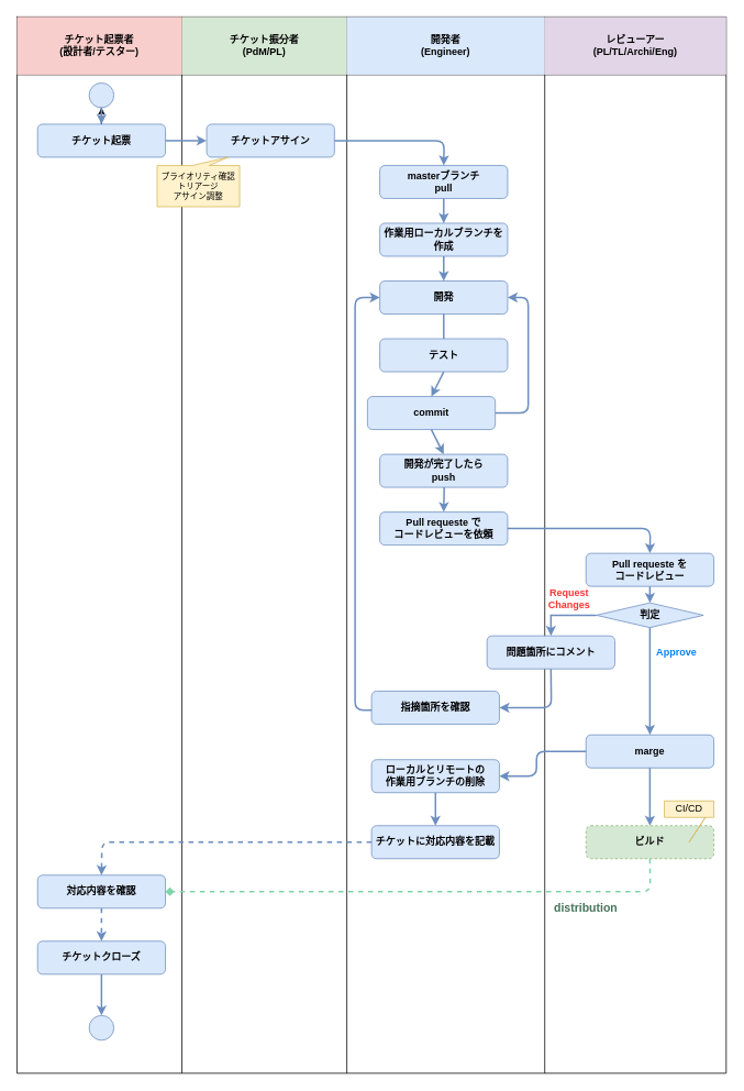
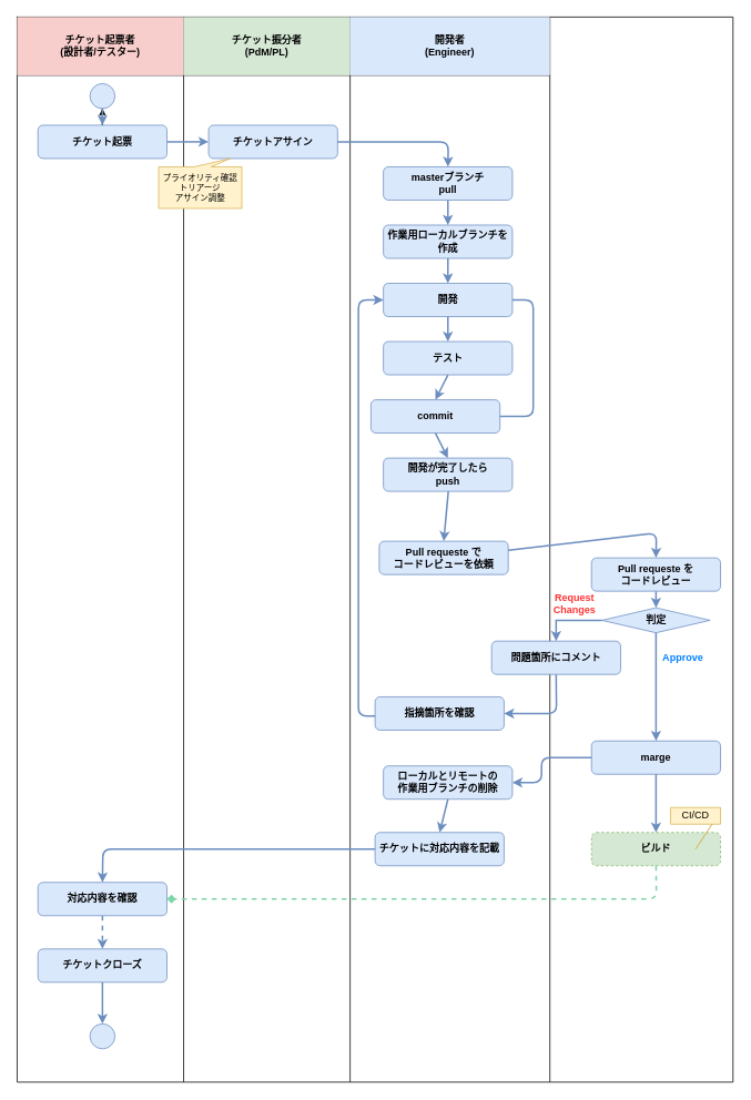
  <mxCell id="0" />
  <mxCell id="1" parent="0" />
  <mxCell id="2" value="" style="shape=table;html=1;whiteSpace=wrap;startSize=0;container=1;collapsible=0;childLayout=tableLayout;" parent="1" vertex="1"><mxGeometry x="20" y="20" width="860" height="1280" as="geometry" /></mxCell>
  <mxCell id="3" value="" style="shape=partialRectangle;html=1;whiteSpace=wrap;collapsible=0;dropTarget=0;pointerEvents=0;fillColor=none;top=0;left=0;bottom=0;right=0;points=[[0,0.5],[1,0.5]];portConstraint=eastwest;" parent="2" vertex="1"><mxGeometry width="860" height="70" as="geometry" /></mxCell>
  <mxCell id="4" value="チケット起票者&lt;br&gt;(設計者/テスター)" style="shape=partialRectangle;html=1;whiteSpace=wrap;connectable=0;fillColor=#f8cecc;top=0;left=0;bottom=0;right=0;overflow=hidden;fontStyle=1;perimeterSpacing=1;" parent="3" vertex="1"><mxGeometry width="200" height="70" as="geometry" /></mxCell>
  <mxCell id="5" value="&lt;b&gt;チケット振分者&lt;br&gt;(PdM/PL)&lt;/b&gt;" style="shape=partialRectangle;html=1;whiteSpace=wrap;connectable=0;fillColor=#d5e8d4;top=0;left=0;bottom=0;right=0;overflow=hidden;strokeWidth=1;" parent="3" vertex="1"><mxGeometry x="200" width="200" height="70" as="geometry" /></mxCell>
  <mxCell id="6" value="開発者&lt;br&gt;(Engineer)" style="shape=partialRectangle;html=1;whiteSpace=wrap;connectable=0;fillColor=#dae8fc;top=0;left=0;bottom=0;right=0;overflow=hidden;fontStyle=1;strokeWidth=1;" parent="3" vertex="1"><mxGeometry x="400" width="240" height="70" as="geometry" /></mxCell>
- <mxCell id="7" value="レビューアー&lt;br&gt;(PL/TL/Archi/Eng)" style="shape=partialRectangle;html=1;whiteSpace=wrap;connectable=0;fillColor=#e1d5e7;top=0;left=0;bottom=0;right=0;overflow=hidden;strokeColor=#9673a6;fontStyle=1" parent="3" vertex="1"><mxGeometry x="640" width="220" height="70" as="geometry" /></mxCell>
  <mxCell id="8" value="" style="shape=partialRectangle;html=1;whiteSpace=wrap;collapsible=0;dropTarget=0;pointerEvents=0;fillColor=none;top=0;left=0;bottom=0;right=0;points=[[0,0.5],[1,0.5]];portConstraint=eastwest;" parent="2" vertex="1"><mxGeometry y="70" width="860" height="1210" as="geometry" /></mxCell>
  <mxCell id="9" value="" style="shape=partialRectangle;html=1;whiteSpace=wrap;connectable=0;fillColor=none;top=0;left=0;bottom=0;right=0;overflow=hidden;" parent="8" vertex="1"><mxGeometry width="200" height="1210" as="geometry" /></mxCell>
  <mxCell id="10" value="" style="shape=partialRectangle;html=1;whiteSpace=wrap;connectable=0;fillColor=none;top=0;left=0;bottom=0;right=0;overflow=hidden;" parent="8" vertex="1"><mxGeometry x="200" width="200" height="1210" as="geometry" /></mxCell>
  <mxCell id="11" value="" style="shape=partialRectangle;html=1;whiteSpace=wrap;connectable=0;fillColor=none;top=0;left=0;bottom=0;right=0;overflow=hidden;" parent="8" vertex="1"><mxGeometry x="400" width="240" height="1210" as="geometry" /></mxCell>
  <mxCell id="12" style="shape=partialRectangle;html=1;whiteSpace=wrap;connectable=0;fillColor=none;top=0;left=0;bottom=0;right=0;overflow=hidden;" parent="8" vertex="1"><mxGeometry x="640" width="220" height="1210" as="geometry" /></mxCell>
  <mxCell id="13" value="" style="ellipse;whiteSpace=wrap;html=1;aspect=fixed;strokeColor=#6c8ebf;strokeWidth=1;fillColor=#dae8fc;" parent="1" vertex="1"><mxGeometry x="107.5" y="100" width="30" height="30" as="geometry" /></mxCell>
  <mxCell id="14" value="" style="edgeStyle=orthogonalEdgeStyle;rounded=0;orthogonalLoop=1;jettySize=auto;html=1;" edge="1" parent="1" source="15" target="13"><mxGeometry relative="1" as="geometry" /></mxCell>
  <mxCell id="15" value="チケット起票" style="rounded=1;whiteSpace=wrap;html=1;strokeColor=#6c8ebf;strokeWidth=1;fillColor=#dae8fc;fontStyle=1" parent="1" vertex="1"><mxGeometry x="45" y="150" width="155" height="40" as="geometry" /></mxCell>
  <mxCell id="16" value="" style="endArrow=classic;html=1;strokeColor=#6c8ebf;fontColor=#45735B;fillColor=#dae8fc;exitX=0.5;exitY=1;exitDx=0;exitDy=0;entryX=0.5;entryY=0;entryDx=0;entryDy=0;strokeWidth=2;" parent="1" source="13" target="15" edge="1"><mxGeometry width="50" height="50" relative="1" as="geometry"><mxPoint x="460" y="400" as="sourcePoint" /><mxPoint x="510" y="350" as="targetPoint" /><Array as="points" /></mxGeometry></mxCell>
  <mxCell id="17" value="チケットアサイン" style="rounded=1;whiteSpace=wrap;html=1;strokeColor=#6c8ebf;strokeWidth=1;fillColor=#dae8fc;fontStyle=1" parent="1" vertex="1"><mxGeometry x="250" y="150" width="155" height="40" as="geometry" /></mxCell>
  <mxCell id="18" value="" style="endArrow=classic;html=1;strokeColor=#6c8ebf;fontColor=#45735B;fillColor=#dae8fc;exitX=1;exitY=0.5;exitDx=0;exitDy=0;entryX=0;entryY=0.5;entryDx=0;entryDy=0;strokeWidth=2;" parent="1" source="15" target="17" edge="1"><mxGeometry width="50" height="50" relative="1" as="geometry"><mxPoint x="132.5" y="130" as="sourcePoint" /><mxPoint x="132.5" y="160" as="targetPoint" /><Array as="points" /></mxGeometry></mxCell>
  <mxCell id="19" value="masterブランチ&lt;br&gt;pull" style="rounded=1;whiteSpace=wrap;html=1;strokeColor=#6c8ebf;strokeWidth=1;fillColor=#dae8fc;fontStyle=1" parent="1" vertex="1"><mxGeometry x="460" y="200" width="155" height="40" as="geometry" /></mxCell>
  <mxCell id="20" value="" style="endArrow=classic;html=1;strokeColor=#6c8ebf;fontColor=#45735B;fillColor=#dae8fc;exitX=1;exitY=0.5;exitDx=0;exitDy=0;entryX=0.5;entryY=0;entryDx=0;entryDy=0;strokeWidth=2;" parent="1" source="17" target="19" edge="1"><mxGeometry width="50" height="50" relative="1" as="geometry"><mxPoint x="210" y="180" as="sourcePoint" /><mxPoint x="260" y="180" as="targetPoint" /><Array as="points"><mxPoint x="538" y="170" /></Array></mxGeometry></mxCell>
  <mxCell id="21" value="作業用ローカルブランチを作成" style="rounded=1;whiteSpace=wrap;html=1;strokeColor=#6c8ebf;strokeWidth=1;fillColor=#dae8fc;fontStyle=1" parent="1" vertex="1"><mxGeometry x="460" y="270" width="155" height="40" as="geometry" /></mxCell>
  <mxCell id="22" value="" style="endArrow=classic;html=1;strokeColor=#6c8ebf;fontColor=#45735B;fillColor=#dae8fc;exitX=0.5;exitY=1;exitDx=0;exitDy=0;entryX=0.5;entryY=0;entryDx=0;entryDy=0;strokeWidth=2;" parent="1" source="19" target="21" edge="1"><mxGeometry width="50" height="50" relative="1" as="geometry"><mxPoint x="415" y="180" as="sourcePoint" /><mxPoint x="537.5" y="210" as="targetPoint" /><Array as="points" /></mxGeometry></mxCell>
  <mxCell id="23" value="開発" style="rounded=1;whiteSpace=wrap;html=1;strokeColor=#6c8ebf;strokeWidth=1;fillColor=#dae8fc;fontStyle=1" parent="1" vertex="1"><mxGeometry x="460" y="340" width="155" height="40" as="geometry" /></mxCell>
  <mxCell id="24" value="" style="endArrow=classic;html=1;strokeColor=#6c8ebf;fontColor=#45735B;fillColor=#dae8fc;exitX=0.5;exitY=1;exitDx=0;exitDy=0;entryX=0.5;entryY=0;entryDx=0;entryDy=0;strokeWidth=2;" parent="1" source="21" target="23" edge="1"><mxGeometry width="50" height="50" relative="1" as="geometry"><mxPoint x="527.5" y="310" as="sourcePoint" /><mxPoint x="537.5" y="280" as="targetPoint" /><Array as="points" /></mxGeometry></mxCell>
  <mxCell id="25" value="テスト" style="rounded=1;whiteSpace=wrap;html=1;strokeColor=#6c8ebf;strokeWidth=1;fillColor=#dae8fc;fontStyle=1" parent="1" vertex="1"><mxGeometry x="460" y="410" width="155" height="40" as="geometry" /></mxCell>
- <mxCell id="26" value="" style="endArrow=none;html=1;strokeColor=#6c8ebf;fontColor=#45735B;fillColor=#dae8fc;exitX=0.5;exitY=1;exitDx=0;exitDy=0;entryX=0.5;entryY=0;entryDx=0;entryDy=0;strokeWidth=2;" parent="1" source="23" target="25" edge="1"><mxGeometry width="50" height="50" relative="1" as="geometry"><mxPoint x="527.5" y="380" as="sourcePoint" /><mxPoint x="537.5" y="350" as="targetPoint" /><Array as="points" /></mxGeometry></mxCell>
+ <mxCell id="26" value="" style="endArrow=classic;html=1;strokeColor=#6c8ebf;fontColor=#45735B;fillColor=#dae8fc;exitX=0.5;exitY=1;exitDx=0;exitDy=0;entryX=0.5;entryY=0;entryDx=0;entryDy=0;strokeWidth=2;" parent="1" source="23" target="25" edge="1"><mxGeometry width="50" height="50" relative="1" as="geometry"><mxPoint x="527.5" y="380" as="sourcePoint" /><mxPoint x="537.5" y="350" as="targetPoint" /><Array as="points" /></mxGeometry></mxCell>
  <mxCell id="27" value="commit" style="rounded=1;whiteSpace=wrap;html=1;strokeColor=#6c8ebf;strokeWidth=1;fillColor=#dae8fc;fontStyle=1" parent="1" vertex="1"><mxGeometry x="445" y="480" width="155" height="40" as="geometry" /></mxCell>
  <mxCell id="28" value="" style="endArrow=classic;html=1;strokeColor=#6c8ebf;fontColor=#45735B;fillColor=#dae8fc;exitX=0.5;exitY=1;exitDx=0;exitDy=0;entryX=0.5;entryY=0;entryDx=0;entryDy=0;strokeWidth=2;" parent="1" source="25" target="27" edge="1"><mxGeometry width="50" height="50" relative="1" as="geometry"><mxPoint x="527.5" y="450" as="sourcePoint" /><mxPoint x="537.5" y="420" as="targetPoint" /><Array as="points" /></mxGeometry></mxCell>
- <mxCell id="29" value="" style="endArrow=classic;html=1;strokeColor=#6c8ebf;fontColor=#45735B;fillColor=#dae8fc;exitX=1;exitY=0.5;exitDx=0;exitDy=0;entryX=1;entryY=0.5;entryDx=0;entryDy=0;strokeWidth=2;" parent="1" source="27" target="23" edge="1"><mxGeometry width="50" height="50" relative="1" as="geometry"><mxPoint x="415" y="180" as="sourcePoint" /><mxPoint x="537.5" y="210" as="targetPoint" /><Array as="points"><mxPoint x="640" y="500" /><mxPoint x="640" y="360" /></Array></mxGeometry></mxCell>
+ <mxCell id="29" value="" style="endArrow=none;html=1;strokeColor=#6c8ebf;fontColor=#45735B;fillColor=#dae8fc;exitX=1;exitY=0.5;exitDx=0;exitDy=0;entryX=1;entryY=0.5;entryDx=0;entryDy=0;strokeWidth=2;" parent="1" source="27" target="23" edge="1"><mxGeometry width="50" height="50" relative="1" as="geometry"><mxPoint x="415" y="180" as="sourcePoint" /><mxPoint x="537.5" y="210" as="targetPoint" /><Array as="points"><mxPoint x="640" y="500" /><mxPoint x="640" y="360" /></Array></mxGeometry></mxCell>
  <mxCell id="30" value="" style="edgeStyle=orthogonalEdgeStyle;rounded=0;orthogonalLoop=1;jettySize=auto;html=1;strokeColor=#6c8ebf;strokeWidth=2;fontColor=#45735B;exitX=0.5;exitY=1;exitDx=0;exitDy=0;entryX=0.5;entryY=0;entryDx=0;entryDy=0;fillColor=#dae8fc;" parent="1" source="35" target="37" edge="1"><mxGeometry relative="1" as="geometry" /></mxCell>
  <mxCell id="31" value="開発が完了したら &lt;br&gt;push" style="rounded=1;whiteSpace=wrap;html=1;strokeColor=#6c8ebf;strokeWidth=1;fillColor=#dae8fc;fontStyle=1" parent="1" vertex="1"><mxGeometry x="460" y="550" width="155" height="40" as="geometry" /></mxCell>
  <mxCell id="32" value="" style="endArrow=classic;html=1;strokeColor=#6c8ebf;fontColor=#45735B;fillColor=#dae8fc;exitX=0.5;exitY=1;exitDx=0;exitDy=0;entryX=0.5;entryY=0;entryDx=0;entryDy=0;strokeWidth=2;" parent="1" source="27" target="31" edge="1"><mxGeometry width="50" height="50" relative="1" as="geometry"><mxPoint x="547.5" y="460" as="sourcePoint" /><mxPoint x="547.5" y="490" as="targetPoint" /><Array as="points" /></mxGeometry></mxCell>
- <mxCell id="33" value="Pull requeste で&lt;br&gt;コードレビューを依頼" style="rounded=1;whiteSpace=wrap;html=1;strokeColor=#6c8ebf;strokeWidth=1;fillColor=#dae8fc;fontStyle=1" parent="1" vertex="1"><mxGeometry x="460" y="620" width="155" height="40" as="geometry" /></mxCell>
+ <mxCell id="33" value="Pull requeste で&lt;br&gt;コードレビューを依頼" style="rounded=1;whiteSpace=wrap;html=1;strokeColor=#6c8ebf;strokeWidth=1;fillColor=#dae8fc;fontStyle=1" parent="1" vertex="1"><mxGeometry x="455" y="650" width="155" height="40" as="geometry" /></mxCell>
  <mxCell id="34" value="" style="endArrow=classic;html=1;strokeColor=#6c8ebf;fontColor=#45735B;fillColor=#dae8fc;entryX=0.5;entryY=0;entryDx=0;entryDy=0;strokeWidth=2;" parent="1" target="33" edge="1"><mxGeometry width="50" height="50" relative="1" as="geometry"><mxPoint x="538" y="590" as="sourcePoint" /><mxPoint x="547.5" y="560" as="targetPoint" /><Array as="points" /></mxGeometry></mxCell>
  <mxCell id="35" value="Pull requeste を&lt;br&gt;コードレビュー" style="rounded=1;whiteSpace=wrap;html=1;strokeColor=#6c8ebf;strokeWidth=1;fillColor=#dae8fc;fontStyle=1" parent="1" vertex="1"><mxGeometry x="710" y="670" width="155" height="40" as="geometry" /></mxCell>
  <mxCell id="36" value="" style="endArrow=classic;html=1;strokeColor=#6c8ebf;fontColor=#45735B;fillColor=#dae8fc;entryX=0.5;entryY=0;entryDx=0;entryDy=0;strokeWidth=2;" parent="1" source="33" target="35" edge="1"><mxGeometry width="50" height="50" relative="1" as="geometry"><mxPoint x="650" y="640" as="sourcePoint" /><mxPoint x="782.5" y="670" as="targetPoint" /><Array as="points"><mxPoint x="788" y="640" /></Array></mxGeometry></mxCell>
  <mxCell id="37" value="判定" style="rhombus;whiteSpace=wrap;html=1;strokeColor=#6c8ebf;strokeWidth=1;fillColor=#dae8fc;fontStyle=1" parent="1" vertex="1"><mxGeometry x="722.5" y="730" width="130" height="30" as="geometry" /></mxCell>
  <mxCell id="38" value="marge" style="rounded=1;whiteSpace=wrap;html=1;strokeColor=#6c8ebf;strokeWidth=1;fillColor=#dae8fc;fontStyle=1" parent="1" vertex="1"><mxGeometry x="710" y="890" width="155" height="40" as="geometry" /></mxCell>
  <mxCell id="39" value="問題箇所にコメント" style="rounded=1;whiteSpace=wrap;html=1;strokeColor=#6c8ebf;strokeWidth=1;fillColor=#dae8fc;fontStyle=1;" parent="1" vertex="1"><mxGeometry x="590" y="770" width="155" height="40" as="geometry" /></mxCell>
  <mxCell id="40" value="" style="edgeStyle=orthogonalEdgeStyle;rounded=0;orthogonalLoop=1;jettySize=auto;html=1;strokeColor=#6c8ebf;strokeWidth=2;fontColor=#45735B;exitX=0.5;exitY=1;exitDx=0;exitDy=0;entryX=0.5;entryY=0;entryDx=0;entryDy=0;fillColor=#dae8fc;" parent="1" source="37" target="38" edge="1"><mxGeometry relative="1" as="geometry"><mxPoint x="797.5" y="720" as="sourcePoint" /><mxPoint x="797.5" y="740" as="targetPoint" /></mxGeometry></mxCell>
  <mxCell id="41" value="" style="edgeStyle=orthogonalEdgeStyle;rounded=0;orthogonalLoop=1;jettySize=auto;html=1;strokeColor=#6c8ebf;strokeWidth=2;fontColor=#45735B;exitX=0;exitY=0.5;exitDx=0;exitDy=0;entryX=0.5;entryY=0;entryDx=0;entryDy=0;fillColor=#dae8fc;" parent="1" source="37" target="39" edge="1"><mxGeometry relative="1" as="geometry"><mxPoint x="797.5" y="770" as="sourcePoint" /><mxPoint x="797.5" y="847" as="targetPoint" /></mxGeometry></mxCell>
  <mxCell id="42" value="&lt;font color=&quot;#ff3333&quot;&gt;Request Changes&lt;/font&gt;" style="text;html=1;strokeColor=none;fillColor=none;align=center;verticalAlign=middle;whiteSpace=wrap;rounded=0;fontColor=#45735B;fontStyle=1" parent="1" vertex="1"><mxGeometry x="660" y="710" width="60" height="30" as="geometry" /></mxCell>
  <mxCell id="43" value="&lt;font&gt;Approve&lt;/font&gt;" style="text;html=1;strokeColor=none;fillColor=none;align=center;verticalAlign=middle;whiteSpace=wrap;rounded=0;fontColor=#007FFF;fontStyle=1" parent="1" vertex="1"><mxGeometry x="800" y="780" width="40" height="20" as="geometry" /></mxCell>
  <mxCell id="44" value="指摘箇所を確認" style="rounded=1;whiteSpace=wrap;html=1;strokeColor=#6c8ebf;strokeWidth=1;fillColor=#dae8fc;fontStyle=1" parent="1" vertex="1"><mxGeometry x="450" y="837" width="155" height="40" as="geometry" /></mxCell>
  <mxCell id="45" value="" style="endArrow=classic;html=1;strokeColor=#6c8ebf;fontColor=#45735B;fillColor=#dae8fc;entryX=1;entryY=0.5;entryDx=0;entryDy=0;strokeWidth=2;exitX=0.5;exitY=1;exitDx=0;exitDy=0;" parent="1" source="39" target="44" edge="1"><mxGeometry width="50" height="50" relative="1" as="geometry"><mxPoint x="548" y="600" as="sourcePoint" /><mxPoint x="547.5" y="630" as="targetPoint" /><Array as="points"><mxPoint x="668" y="857" /><mxPoint x="630" y="857" /></Array></mxGeometry></mxCell>
  <mxCell id="46" value="" style="endArrow=classic;html=1;strokeColor=#6c8ebf;fontColor=#45735B;fillColor=#dae8fc;entryX=0;entryY=0.5;entryDx=0;entryDy=0;strokeWidth=2;" parent="1" target="23" edge="1"><mxGeometry width="50" height="50" relative="1" as="geometry"><mxPoint x="450" y="860" as="sourcePoint" /><mxPoint x="625" y="370" as="targetPoint" /><Array as="points"><mxPoint x="430" y="860" /><mxPoint x="430" y="360" /></Array></mxGeometry></mxCell>
  <mxCell id="47" value="ビルド" style="rounded=1;whiteSpace=wrap;html=1;strokeColor=#82b366;strokeWidth=1;fillColor=#d5e8d4;fontStyle=1;dashed=1;" parent="1" vertex="1"><mxGeometry x="710" y="1000" width="155" height="40" as="geometry" /></mxCell>
- <mxCell id="48" value="ローカルとリモートの&lt;br&gt;作業用ブランチの削除" style="rounded=1;whiteSpace=wrap;html=1;strokeColor=#6c8ebf;strokeWidth=1;fillColor=#dae8fc;fontStyle=1" parent="1" vertex="1"><mxGeometry x="450" y="920" width="155" height="40" as="geometry" /></mxCell>
+ <mxCell id="48" value="ローカルとリモートの&lt;br&gt;作業用ブランチの削除" style="rounded=1;whiteSpace=wrap;html=1;strokeColor=#6c8ebf;strokeWidth=1;fillColor=#dae8fc;fontStyle=1" parent="1" vertex="1"><mxGeometry x="460" y="920" width="155" height="40" as="geometry" /></mxCell>
  <mxCell id="49" value="" style="endArrow=classic;html=1;strokeColor=#6c8ebf;fontColor=#45735B;fillColor=#dae8fc;strokeWidth=2;exitX=0.5;exitY=1;exitDx=0;exitDy=0;entryX=0.5;entryY=0;entryDx=0;entryDy=0;" parent="1" source="38" target="47" edge="1"><mxGeometry width="50" height="50" relative="1" as="geometry"><mxPoint x="787.75" y="940" as="sourcePoint" /><mxPoint x="787" y="970" as="targetPoint" /><Array as="points" /></mxGeometry></mxCell>
  <mxCell id="50" value="" style="endArrow=classic;html=1;strokeColor=#6c8ebf;fontColor=#45735B;fillColor=#dae8fc;strokeWidth=2;exitX=0;exitY=0.5;exitDx=0;exitDy=0;entryX=1;entryY=0.5;entryDx=0;entryDy=0;" parent="1" source="38" target="48" edge="1"><mxGeometry width="50" height="50" relative="1" as="geometry"><mxPoint x="797.5" y="940" as="sourcePoint" /><mxPoint x="797" y="980" as="targetPoint" /><Array as="points"><mxPoint x="650" y="910" /><mxPoint x="650" y="940" /></Array></mxGeometry></mxCell>
  <mxCell id="51" value="チケットに対応内容を記載" style="rounded=1;whiteSpace=wrap;html=1;strokeColor=#6c8ebf;strokeWidth=1;fillColor=#dae8fc;fontStyle=1" parent="1" vertex="1"><mxGeometry x="450" y="1000" width="155" height="40" as="geometry" /></mxCell>
  <mxCell id="52" value="" style="endArrow=classic;html=1;strokeColor=#6c8ebf;fontColor=#45735B;fillColor=#dae8fc;strokeWidth=2;exitX=0.5;exitY=1;exitDx=0;exitDy=0;entryX=0.5;entryY=0;entryDx=0;entryDy=0;" parent="1" source="48" target="51" edge="1"><mxGeometry width="50" height="50" relative="1" as="geometry"><mxPoint x="527.58" y="960" as="sourcePoint" /><mxPoint x="527.08" y="1000" as="targetPoint" /><Array as="points" /></mxGeometry></mxCell>
  <mxCell id="53" style="edgeStyle=orthogonalEdgeStyle;rounded=0;orthogonalLoop=1;jettySize=auto;html=1;entryX=0.5;entryY=0;entryDx=0;entryDy=0;dashed=1;strokeColor=#6c8ebf;strokeWidth=2;fontSize=14;fontColor=#45735B;fillColor=#dae8fc;" parent="1" source="54" target="61" edge="1"><mxGeometry relative="1" as="geometry" /></mxCell>
  <mxCell id="54" value="対応内容を確認" style="rounded=1;whiteSpace=wrap;html=1;strokeColor=#6c8ebf;strokeWidth=1;fillColor=#dae8fc;fontStyle=1" parent="1" vertex="1"><mxGeometry x="45" y="1060" width="155" height="40" as="geometry" /></mxCell>
- <mxCell id="55" value="" style="endArrow=classic;html=1;strokeColor=#6c8ebf;fontColor=#45735B;fillColor=#dae8fc;strokeWidth=2;exitX=0;exitY=0.5;exitDx=0;exitDy=0;entryX=0.5;entryY=0;entryDx=0;entryDy=0;dashed=1;" parent="1" source="51" target="54" edge="1"><mxGeometry width="50" height="50" relative="1" as="geometry"><mxPoint x="225" y="1020" as="sourcePoint" /><mxPoint x="120" y="1050" as="targetPoint" /><Array as="points"><mxPoint x="165" y="1020" /><mxPoint x="123" y="1020" /></Array></mxGeometry></mxCell>
+ <mxCell id="55" value="" style="endArrow=classic;html=1;strokeColor=#6c8ebf;fontColor=#45735B;fillColor=#dae8fc;strokeWidth=2;exitX=0;exitY=0.5;exitDx=0;exitDy=0;entryX=0.5;entryY=0;entryDx=0;entryDy=0;" parent="1" source="51" target="54" edge="1"><mxGeometry width="50" height="50" relative="1" as="geometry"><mxPoint x="225" y="1020" as="sourcePoint" /><mxPoint x="120" y="1050" as="targetPoint" /><Array as="points"><mxPoint x="165" y="1020" /><mxPoint x="123" y="1020" /></Array></mxGeometry></mxCell>
  <mxCell id="56" value="" style="endArrow=diamond;html=1;fontColor=#45735B;fillColor=#dae8fc;strokeWidth=2;exitX=0.5;exitY=1;exitDx=0;exitDy=0;entryX=1;entryY=0.5;entryDx=0;entryDy=0;dashed=1;strokeColor=#7FD4A9;" parent="1" source="47" target="54" edge="1"><mxGeometry width="50" height="50" relative="1" as="geometry"><mxPoint x="590" y="1090" as="sourcePoint" /><mxPoint x="254.13" y="1130.28" as="targetPoint" /><Array as="points"><mxPoint x="788" y="1080" /></Array></mxGeometry></mxCell>
  <mxCell id="57" value="" style="ellipse;whiteSpace=wrap;html=1;aspect=fixed;strokeColor=#6c8ebf;strokeWidth=1;fillColor=#dae8fc;" parent="1" vertex="1"><mxGeometry x="107.5" y="1230" width="30" height="30" as="geometry" /></mxCell>
  <mxCell id="58" value="" style="endArrow=classic;html=1;strokeColor=#6c8ebf;fontColor=#45735B;fillColor=#dae8fc;entryX=0.5;entryY=0;entryDx=0;entryDy=0;strokeWidth=2;exitX=0.5;exitY=1;exitDx=0;exitDy=0;" parent="1" source="61" target="57" edge="1"><mxGeometry width="50" height="50" relative="1" as="geometry"><mxPoint x="452.5" y="1440" as="sourcePoint" /><mxPoint x="115" y="1190" as="targetPoint" /><Array as="points" /></mxGeometry></mxCell>
  <mxCell id="59" value="CI/CD" style="shape=callout;whiteSpace=wrap;html=1;perimeter=calloutPerimeter;strokeColor=#d6b656;strokeWidth=1;fillColor=#fff2cc;size=30;position=0.83;base=0;" parent="1" vertex="1"><mxGeometry x="805" y="970" width="60" height="50" as="geometry" /></mxCell>
- <mxCell id="60" value="&lt;font style=&quot;font-size: 14px;&quot;&gt;distribution&lt;/font&gt;" style="text;html=1;strokeColor=none;fillColor=none;align=center;verticalAlign=middle;whiteSpace=wrap;rounded=0;fontStyle=1;fontSize=14;fontColor=#45735B;" parent="1" vertex="1"><mxGeometry x="660" y="1090" width="100" height="20" as="geometry" /></mxCell>
  <mxCell id="61" value="チケットクローズ" style="rounded=1;whiteSpace=wrap;html=1;strokeColor=#6c8ebf;strokeWidth=1;fillColor=#dae8fc;fontStyle=1" parent="1" vertex="1"><mxGeometry x="45" y="1140" width="155" height="40" as="geometry" /></mxCell>
  <mxCell id="62" value="プライオリティ確認&lt;br style=&quot;font-size: 10px&quot;&gt;トリアージ&lt;br&gt;アサイン調整" style="shape=callout;whiteSpace=wrap;html=1;perimeter=calloutPerimeter;strokeColor=#d6b656;strokeWidth=1;fillColor=#fff2cc;fontSize=10;flipV=1;position2=0.86;size=10;position=0.43;" parent="1" vertex="1"><mxGeometry x="190" y="190" width="100" height="60" as="geometry" /></mxCell>
